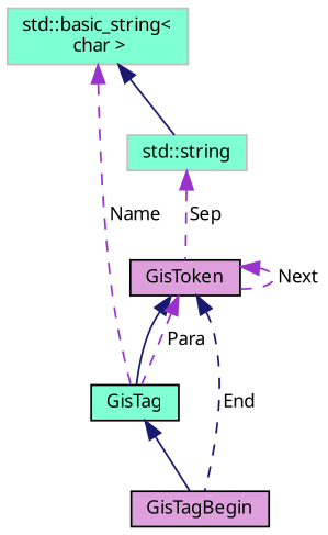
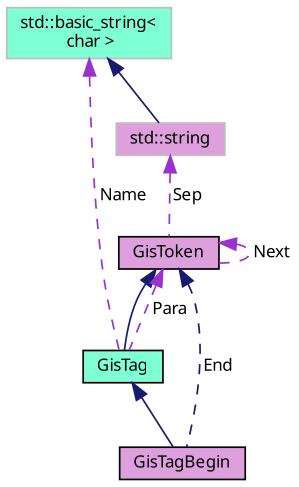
  digraph {
    node [color=black fillcolor=plum fontname=Sans fontsize=10 shape=record style=filled]
    edge [color=midnightblue dir=back fontname=Sans fontsize=10 labelfontname=Sans labelfontsize=10 style=dashed]
    n1 [fontcolor=black height=0.2 label=GisTagBegin width=0.4]
    n2 [fillcolor=aquamarine height=0.2 label=GisTag width=0.4]
    n3 [height=0.2 label=GisToken width=0.4]
-   n4 [color=grey75 fillcolor=aquamarine height=0.2 label="std::string" width=0.4]
+   n4 [color=grey75 height=0.2 label="std::string" width=0.4]
    n5 [color=grey75 fillcolor=aquamarine height=0.2 label="std::basic_string\<\l char \>" width=0.4]
    n2 -> n1 [style=solid]
    n3 -> n1 [label=" End"]
    n3 -> n2 [style=solid]
    n3 -> n2 [color=darkorchid3 label=" Para"]
    n3 -> n3 [color=darkorchid3 label=" Next"]
    n4 -> n3 [color=darkorchid3 label=" Sep"]
    n5 -> n2 [color=darkorchid3 label=" Name"]
    n5 -> n4 [style=solid]
  }
